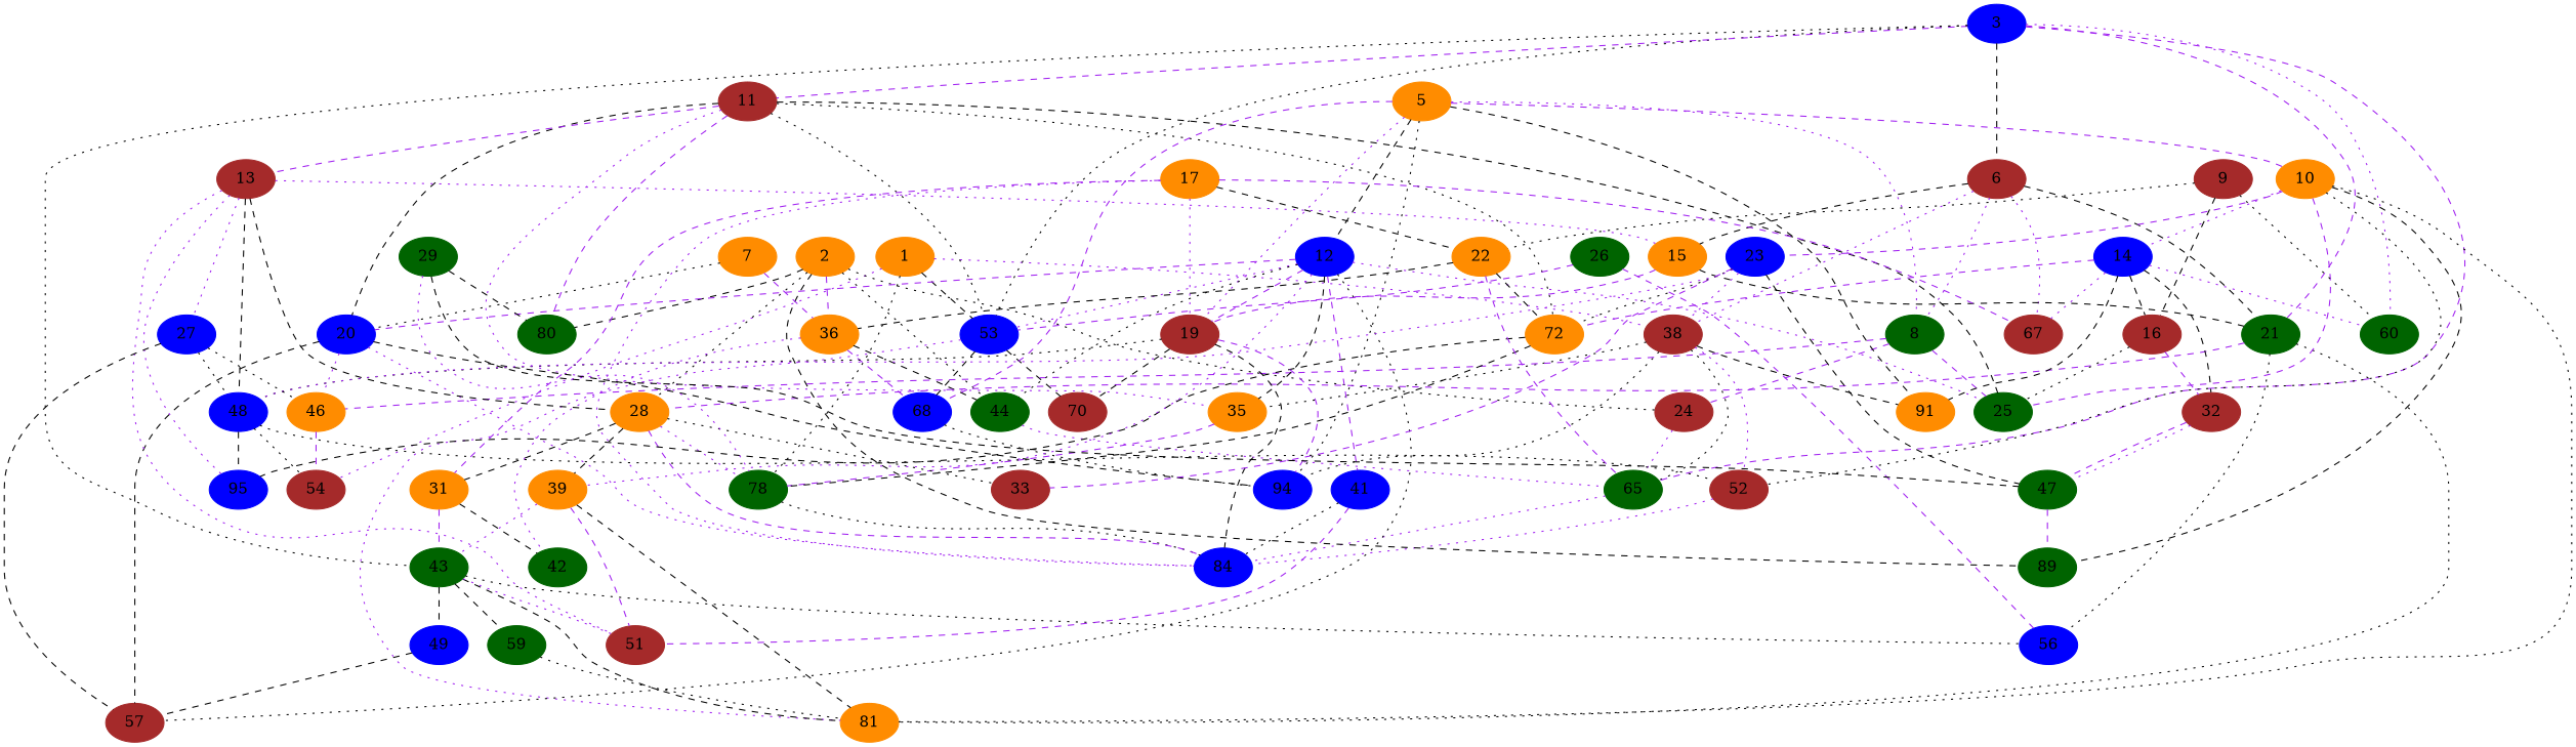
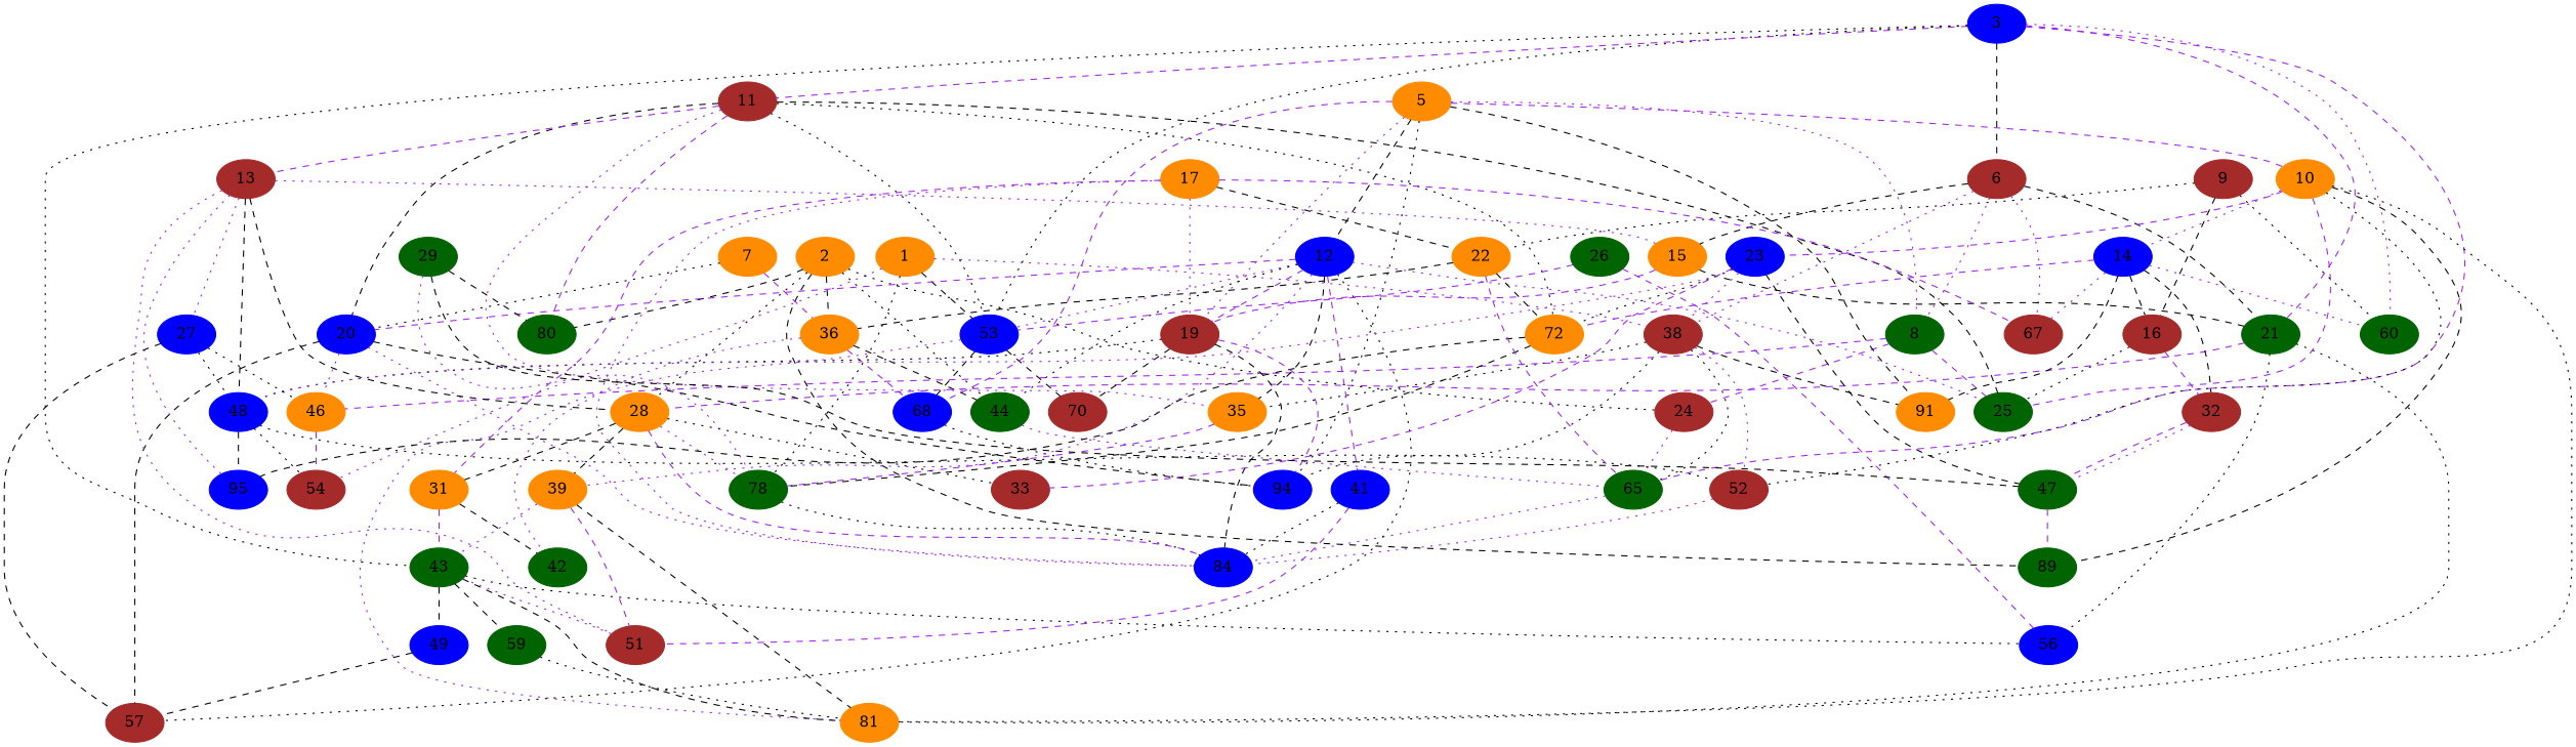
  graph {
    node [color=darkorange style=filled]
    edge [color=black style=dashed]
    38 [color=brown super="+50"]
    65 [color=darkgreen super="+74"]
    91
    94 [color=blue]
    52 [color=brown]
    n6 [label=35]
    1
    53 [color=blue super="+75"]
    54 [color=brown]
    78 [color=darkgreen super="+96"]
    68 [color=blue]
    81 [super="+86"]
    70 [color=brown]
    84 [color=blue super="+98"]
    2 [super="+40"]
    24 [color=brown]
    28 [super="+87"]
    36 [super="+83"]
    44 [color=darkgreen]
    80 [color=darkgreen]
    89 [color=darkgreen]
    39
    31
    33 [color=brown]
    42 [color=darkgreen]
    3 [color=blue super="+4"]
    6 [color=brown super="+35"]
    11 [color=brown super="+73"]
    21 [color=darkgreen super="+62"]
    43 [color=darkgreen super="+69"]
    60 [color=darkgreen]
    8 [color=darkgreen]
    15 [super="+30"]
    67 [color=brown]
    20 [color=blue super="+88"]
    25 [color=darkgreen super="+55"]
    13 [color=brown super="+18"]
    72
    56 [color=blue super="+64"]
    51 [color=brown super="+76"]
    49 [color=blue]
    59 [color=darkgreen]
    5 [super="+90"]
    10 [super="+61"]
    12 [color=blue super="+82"]
    19 [color=brown super="+97"]
    46 [super="+66"]
    14 [color=blue super="+63"]
    23 [color=blue super="+79"]
    41 [color=blue super="+58"]
    57 [color=brown super="+92"]
    48 [color=blue super="+85"]
    7
    16 [color=brown super="+34"]
    32 [color=brown]
    9 [color=brown]
    22 [super="+71"]
    47 [color=darkgreen]
    27 [color=blue super="+77"]
    95 [color=blue]
    17 [super="+37"]
    26 [color=darkgreen]
    29 [color=darkgreen super="+93"]
    38 -- 65 [style=dotted]
    38 -- 91
    38 -- 94 [style=dotted]
    38 -- 52 [color=purple style=dotted]
    38 -- n6 [style=dotted]
    65 -- 84 [color=purple style=dotted]
    52 -- 84 [color=purple style=dotted]
    n6 -- 78 [color=purple]
    1 -- 38 [color=purple style=dotted]
    1 -- 53
    1 -- 54 [color=purple style=dotted]
    1 -- 78 [style=dotted]
    53 -- 68
    53 -- 81 [color=purple style=dotted]
    53 -- 70
    78 -- 84 [style=dotted]
    68 -- 94 [style=dotted]
    2 -- 24 [style=dotted]
    2 -- 28 [style=dotted weight=2]
-   2 -- 36 [color=purple]
+   2 -- 36
    2 -- 44 [style=dotted]
    2 -- 80
    2 -- 89
    24 -- 65 [color=purple style=dotted]
    28 -- 78 [color=purple style=dotted]
    28 -- 84 [color=purple]
    28 -- 39
    28 -- 31
    28 -- 33 [style=dotted]
    36 -- 68 [color=purple]
    36 -- 44
    36 -- 42 [color=purple style=dotted]
    44 -- 65 [color=purple style=dotted]
    39 -- 81
    39 -- 43 [color=purple style=dotted]
    39 -- 51 [color=purple]
    31 -- 42
    31 -- 43 [color=purple]
    3 -- 65 [color=purple]
    3 -- 53 [style=dotted]
    3 -- 6
    3 -- 11 [color=purple]
    3 -- 21 [color=purple]
    3 -- 43 [style=dotted]
    3 -- 60 [color=purple style=dotted]
    6 -- 38 [color=purple style=dotted]
    6 -- 21
    6 -- 8 [color=purple style=dotted]
    6 -- 15
    6 -- 67 [color=purple style=dotted]
    11 -- n6 [color=purple style=dotted]
    11 -- 53 [style=dotted]
    11 -- 80 [color=purple]
    11 -- 20
    11 -- 25
    11 -- 13 [color=purple]
    11 -- 72 [style=dotted]
    21 -- 81 [style=dotted]
    21 -- 28 [color=purple]
    21 -- 56 [style=dotted weight=2]
    43 -- 81
    43 -- 56 [style=dotted]
    43 -- 51 [color=purple style=dotted]
    43 -- 49
    43 -- 59
    8 -- 24 [color=purple]
    8 -- 25 [color=purple]
    8 -- 46 [color=purple]
    15 -- 21
    15 -- 19 [color=purple]
    20 -- 94
    20 -- 84 [color=purple style=dotted]
    20 -- 46 [color=purple style=dotted]
    20 -- 57 [weight=2]
    13 -- 28
    13 -- 15 [color=purple style=dotted]
    13 -- 51 [color=purple style=dotted]
    13 -- 48
    13 -- 27 [color=purple style=dotted]
    13 -- 95 [color=purple style=dotted]
    72 -- 78
    72 -- 95
    49 -- 57
    59 -- 81 [style=dotted]
    5 -- 91
    5 -- 94 [style=dotted]
    5 -- 68 [color=purple]
    5 -- 8 [color=purple style=dotted]
    5 -- 10 [color=purple]
    5 -- 12
    5 -- 19 [color=purple style=dotted]
    10 -- 52 [style=dotted]
    10 -- 81 [style=dotted]
    10 -- 89
    10 -- 25 [color=purple]
    10 -- 14 [color=purple style=dotted]
    10 -- 23 [color=purple]
    12 -- n6
    12 -- 53 [color=purple style=dotted]
    12 -- 44 [style=dotted]
    12 -- 39 [color=purple style=dotted]
    12 -- 20 [color=purple]
    12 -- 25 [color=purple style=dotted]
    12 -- 19 [color=purple]
    12 -- 41 [color=purple]
    12 -- 57 [style=dotted]
    19 -- 94 [color=purple]
    19 -- 70
    19 -- 84
    19 -- 48 [style=dotted]
    46 -- 54 [color=purple]
    14 -- 91
    14 -- 60 [color=purple style=dotted]
    14 -- 67 [color=purple style=dotted]
    14 -- 72 [color=purple]
    14 -- 16
    14 -- 32
    23 -- 38 [color=purple style=dotted]
    23 -- 33 [color=purple]
    23 -- 72 [style=dotted]
    23 -- 48 [color=purple style=dotted]
    23 -- 47
    41 -- 84 [style=dotted]
    41 -- 51 [color=purple]
    48 -- 52 [style=dotted]
    48 -- 54 [style=dotted]
    48 -- 95
    7 -- 36 [color=purple]
    7 -- 20 [style=dotted]
    16 -- 25 [style=dotted]
    16 -- 32 [color=purple]
    32 -- 47 [color=purple]
    32 -- 47 [color=purple style=dotted]
    9 -- 60 [style=dotted]
    9 -- 16
    9 -- 22 [style=dotted]
    22 -- 65 [color=purple]
    22 -- 36
    22 -- 72
    47 -- 89 [color=purple]
    27 -- 46 [style=dotted]
    27 -- 57
    27 -- 48 [style=dotted]
    17 -- 84 [color=purple style=dotted]
    17 -- 31 [color=purple]
    17 -- 67 [color=purple]
    17 -- 19 [color=purple style=dotted]
    17 -- 22
    26 -- 53 [color=purple]
    26 -- 56 [color=purple]
    29 -- 78 [color=purple style=dotted]
    29 -- 80 [weight=2]
    29 -- 47
  }
